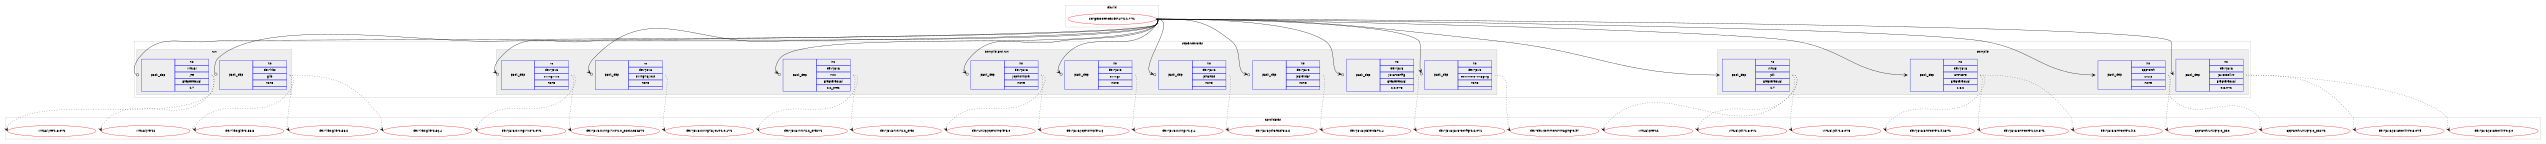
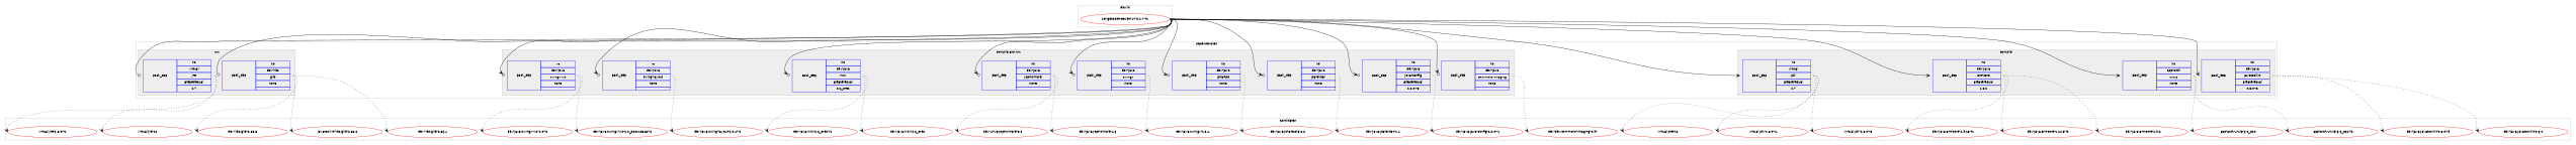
  digraph {
    compound=true
    concentrate=true
    fontname=Helvetica
    fontsize=10
    newrank=true
    rankdir=TB
    ranksep=1.5
    node [color=red fontname=Helvetica fontsize=10]
    edge [arrowhead=vee headport=w style=dotted tailport=e weight=100]
    n1 [label="sci-geosciences/bt747-2.1.7-r1" width=4]
    n2 [color=blue label=<<TABLE BORDER="0" CELLBORDER="1" CELLSPACING="0" CELLPADDING="4" WIDTH="220"><TR><TD ROWSPAN="6" CELLPADDING="30">pack_dep</TD></TR><TR><TD WIDTH="110">no</TD></TR><TR><TD>dev-java</TD></TR><TR><TD>javatoolkit</TD></TR><TR><TD>greaterequal</TD></TR><TR><TD>0.3.0-r2</TD></TR></TABLE>> shape=none]
    n3 [color=blue label=<<TABLE BORDER="0" CELLBORDER="1" CELLSPACING="0" CELLPADDING="4" WIDTH="220"><TR><TD ROWSPAN="6" CELLPADDING="30">pack_dep</TD></TR><TR><TD WIDTH="110">no</TD></TR><TR><TD>app-arch</TD></TR><TR><TD>unzip</TD></TR><TR><TD>none</TD></TR><TR><TD></TD></TR></TABLE>> shape=none]
    n4 [color=blue label=<<TABLE BORDER="0" CELLBORDER="1" CELLSPACING="0" CELLPADDING="4" WIDTH="220"><TR><TD ROWSPAN="6" CELLPADDING="30">pack_dep</TD></TR><TR><TD WIDTH="110">no</TD></TR><TR><TD>dev-java</TD></TR><TR><TD>ant-core</TD></TR><TR><TD>greaterequal</TD></TR><TR><TD>1.8.2</TD></TR></TABLE>> shape=none]
    n5 [color=blue label=<<TABLE BORDER="0" CELLBORDER="1" CELLSPACING="0" CELLPADDING="4" WIDTH="220"><TR><TD ROWSPAN="6" CELLPADDING="30">pack_dep</TD></TR><TR><TD WIDTH="110">no</TD></TR><TR><TD>virtual</TD></TR><TR><TD>jdk</TD></TR><TR><TD>greaterequal</TD></TR><TR><TD>1.7</TD></TR></TABLE>> shape=none]
    n6 [color=blue label=<<TABLE BORDER="0" CELLBORDER="1" CELLSPACING="0" CELLPADDING="4" WIDTH="220"><TR><TD ROWSPAN="6" CELLPADDING="30">pack_dep</TD></TR><TR><TD WIDTH="110">no</TD></TR><TR><TD>dev-java</TD></TR><TR><TD>commons-imaging</TD></TR><TR><TD>none</TD></TR><TR><TD></TD></TR></TABLE>> shape=none]
    n7 [color=blue label=<<TABLE BORDER="0" CELLBORDER="1" CELLSPACING="0" CELLPADDING="4" WIDTH="220"><TR><TD ROWSPAN="6" CELLPADDING="30">pack_dep</TD></TR><TR><TD WIDTH="110">no</TD></TR><TR><TD>dev-java</TD></TR><TR><TD>java-config</TD></TR><TR><TD>greaterequal</TD></TR><TR><TD>2.2.0-r3</TD></TR></TABLE>> shape=none]
    n8 [color=blue label=<<TABLE BORDER="0" CELLBORDER="1" CELLSPACING="0" CELLPADDING="4" WIDTH="220"><TR><TD ROWSPAN="6" CELLPADDING="30">pack_dep</TD></TR><TR><TD WIDTH="110">no</TD></TR><TR><TD>dev-java</TD></TR><TR><TD>jcalendar</TD></TR><TR><TD>none</TD></TR><TR><TD></TD></TR></TABLE>> shape=none]
    n9 [color=blue label=<<TABLE BORDER="0" CELLBORDER="1" CELLSPACING="0" CELLPADDING="4" WIDTH="220"><TR><TD ROWSPAN="6" CELLPADDING="30">pack_dep</TD></TR><TR><TD WIDTH="110">no</TD></TR><TR><TD>dev-java</TD></TR><TR><TD>jchart2d</TD></TR><TR><TD>none</TD></TR><TR><TD></TD></TR></TABLE>> shape=none]
    n10 [color=blue label=<<TABLE BORDER="0" CELLBORDER="1" CELLSPACING="0" CELLPADDING="4" WIDTH="220"><TR><TD ROWSPAN="6" CELLPADDING="30">pack_dep</TD></TR><TR><TD WIDTH="110">no</TD></TR><TR><TD>dev-java</TD></TR><TR><TD>swingx</TD></TR><TR><TD>none</TD></TR><TR><TD></TD></TR></TABLE>> shape=none]
    n11 [color=blue label=<<TABLE BORDER="0" CELLBORDER="1" CELLSPACING="0" CELLPADDING="4" WIDTH="220"><TR><TD ROWSPAN="6" CELLPADDING="30">pack_dep</TD></TR><TR><TD WIDTH="110">no</TD></TR><TR><TD>dev-java</TD></TR><TR><TD>jopt-simple</TD></TR><TR><TD>none</TD></TR><TR><TD></TD></TR></TABLE>> shape=none]
    n12 [color=blue label=<<TABLE BORDER="0" CELLBORDER="1" CELLSPACING="0" CELLPADDING="4" WIDTH="220"><TR><TD ROWSPAN="6" CELLPADDING="30">pack_dep</TD></TR><TR><TD WIDTH="110">no</TD></TR><TR><TD>dev-java</TD></TR><TR><TD>rxtx</TD></TR><TR><TD>greaterequal</TD></TR><TR><TD>2.2_pre2</TD></TR></TABLE>> shape=none]
    n13 [color=blue label=<<TABLE BORDER="0" CELLBORDER="1" CELLSPACING="0" CELLPADDING="4" WIDTH="220"><TR><TD ROWSPAN="6" CELLPADDING="30">pack_dep</TD></TR><TR><TD WIDTH="110">no</TD></TR><TR><TD>dev-java</TD></TR><TR><TD>swing-layout</TD></TR><TR><TD>none</TD></TR><TR><TD></TD></TR></TABLE>> shape=none]
    n14 [color=blue label=<<TABLE BORDER="0" CELLBORDER="1" CELLSPACING="0" CELLPADDING="4" WIDTH="220"><TR><TD ROWSPAN="6" CELLPADDING="30">pack_dep</TD></TR><TR><TD WIDTH="110">no</TD></TR><TR><TD>dev-java</TD></TR><TR><TD>swingx-ws</TD></TR><TR><TD>none</TD></TR><TR><TD></TD></TR></TABLE>> shape=none]
    n15 [color=blue label=<<TABLE BORDER="0" CELLBORDER="1" CELLSPACING="0" CELLPADDING="4" WIDTH="220"><TR><TD ROWSPAN="6" CELLPADDING="30">pack_dep</TD></TR><TR><TD WIDTH="110">no</TD></TR><TR><TD>dev-libs</TD></TR><TR><TD>glib</TD></TR><TR><TD>none</TD></TR><TR><TD></TD></TR></TABLE>> shape=none]
    n16 [color=blue label=<<TABLE BORDER="0" CELLBORDER="1" CELLSPACING="0" CELLPADDING="4" WIDTH="220"><TR><TD ROWSPAN="6" CELLPADDING="30">pack_dep</TD></TR><TR><TD WIDTH="110">no</TD></TR><TR><TD>virtual</TD></TR><TR><TD>jre</TD></TR><TR><TD>greaterequal</TD></TR><TR><TD>1.7</TD></TR></TABLE>> shape=none]
    n17 [label="app-arch/unzip-6.0_p20" width=4]
    n18 [label="app-arch/unzip-6.0_p21-r2" width=4]
    n19 [label="dev-java/ant-core-1.10.5-r1" width=4]
    n20 [label="dev-java/ant-core-1.9.13-r1" width=4]
    n21 [label="dev-java/ant-core-1.9.2" width=4]
    n22 [label="dev-java/javatoolkit-0.3.0-r9" width=4]
    n23 [label="dev-java/javatoolkit-0.6.0" width=4]
    n24 [label="virtual/jdk-1.8.0-r3" width=4]
    n25 [label="virtual/jdk-1.8.0-r4" width=4]
    n26 [label="virtual/pre-11" width=4]
    n27 [label="dev-dev/commons-imaging-0.97" width=4]
    n28 [label="dev-java/java-config-2.2.0-r4" width=4]
    n29 [label="dev-java/jcalendar-1.4" width=4]
    n30 [label="dev-java/jchart2d-3.2.2" width=4]
    n31 [label="dev-java/jopt-simple-4.6" width=4]
    n32 [label="dev-unzip/jopt-simple-5.0" width=4]
    n33 [label="dev-java/rxtx-2.2_pre2" width=4]
    n34 [label="dev-java/rxtx-2.2_pre2-r1" width=4]
    n35 [label="dev-java/swing-layout-1.0.4-r1" width=4]
-   n36 [label="dev-java/swingx-1.6.4" width=4]
+   n36 [label="dev-java/swingx-1.5.4" width=4]
    n37 [label="dev-java/swingx-ws-1.0-r1" width=4]
    n38 [label="dev-java/swingx-ws-1.0_p20110515-r1" width=4]
    n39 [label="dev-libs/glib-2.56.4" width=4]
-   n40 [label="dev-libs/glib-2.58.2" width=4]
+   n40 [label="javatoolkit-libs/glib-2.58.2" width=4]
    n41 [label="dev-libs/glib-2.58.3" width=4]
    n42 [label="virtual/jre-1.8.0-r1" width=4]
    n43 [label="virtual/jre-11" width=4]
    subgraph cluster_1 {
      color=gray
      label=<<i>ebuild</i>>
      rank=same
      n1
    }
    subgraph cluster_2 {
      color=gray
      label=<<i>dependencies</i>>
      subgraph cluster_3 {
        color=gray
        fillcolor="#eeeeee"
        label=<<i>compile</i>>
        style=filled
        subgraph sub_4 {
          color=gray
          fillcolor="#eeeeee"
          label=<<i>compile</i>>
          style=filled
          n2
        }
        subgraph sub_5 {
          color=gray
          fillcolor="#eeeeee"
          label=<<i>compile</i>>
          style=filled
          n3
        }
        subgraph sub_6 {
          color=gray
          fillcolor="#eeeeee"
          label=<<i>compile</i>>
          style=filled
          n4
        }
        subgraph sub_7 {
          color=gray
          fillcolor="#eeeeee"
          label=<<i>compile</i>>
          style=filled
          n5
        }
      }
      subgraph cluster_8 {
        color=gray
        fillcolor="#eeeeee"
        label=<<i>compile and run</i>>
        style=filled
        subgraph sub_9 {
          color=gray
          fillcolor="#eeeeee"
          label=<<i>compile and run</i>>
          style=filled
          n6
        }
        subgraph sub_10 {
          color=gray
          fillcolor="#eeeeee"
          label=<<i>compile and run</i>>
          style=filled
          n7
        }
        subgraph sub_11 {
          color=gray
          fillcolor="#eeeeee"
          label=<<i>compile and run</i>>
          style=filled
          n8
        }
        subgraph sub_12 {
          color=gray
          fillcolor="#eeeeee"
          label=<<i>compile and run</i>>
          style=filled
          n9
        }
        subgraph sub_13 {
          color=gray
          fillcolor="#eeeeee"
          label=<<i>compile and run</i>>
          style=filled
          n10
        }
        subgraph sub_14 {
          color=gray
          fillcolor="#eeeeee"
          label=<<i>compile and run</i>>
          style=filled
          n11
        }
        subgraph sub_15 {
          color=gray
          fillcolor="#eeeeee"
          label=<<i>compile and run</i>>
          style=filled
          n12
        }
        subgraph sub_16 {
          color=gray
          fillcolor="#eeeeee"
          label=<<i>compile and run</i>>
          style=filled
          n13
        }
        subgraph sub_17 {
          color=gray
          fillcolor="#eeeeee"
          label=<<i>compile and run</i>>
          style=filled
          n14
        }
      }
      subgraph cluster_18 {
        color=gray
        fillcolor="#eeeeee"
        label=<<i>run</i>>
        style=filled
        subgraph sub_19 {
          color=gray
          fillcolor="#eeeeee"
          label=<<i>run</i>>
          style=filled
          n15
        }
        subgraph sub_20 {
          color=gray
          fillcolor="#eeeeee"
          label=<<i>run</i>>
          style=filled
          n16
        }
      }
    }
    subgraph cluster_21 {
      color=gray
      label=<<i>candidates</i>>
      rank=same
      subgraph sub_22 {
        color=black
        label=<<i>candidates</i>>
        nodesep=1
        rank=same
        n17
        n18
      }
      subgraph sub_23 {
        color=black
        label=<<i>candidates</i>>
        nodesep=1
        rank=same
        n19
        n20
        n21
      }
      subgraph sub_24 {
        color=black
        label=<<i>candidates</i>>
        nodesep=1
        rank=same
        n22
        n23
      }
      subgraph sub_25 {
        color=black
        label=<<i>candidates</i>>
        nodesep=1
        rank=same
        n24
        n25
        n26
      }
      subgraph sub_26 {
        color=black
        label=<<i>candidates</i>>
        nodesep=1
        rank=same
        n27
      }
      subgraph sub_27 {
        color=black
        label=<<i>candidates</i>>
        nodesep=1
        rank=same
        n28
      }
      subgraph sub_28 {
        color=black
        label=<<i>candidates</i>>
        nodesep=1
        rank=same
        n29
      }
      subgraph sub_29 {
        color=black
        label=<<i>candidates</i>>
        nodesep=1
        rank=same
        n30
      }
      subgraph sub_30 {
        color=black
        label=<<i>candidates</i>>
        nodesep=1
        rank=same
        n31
        n32
      }
      subgraph sub_31 {
        color=black
        label=<<i>candidates</i>>
        nodesep=1
        rank=same
        n33
        n34
      }
      subgraph sub_32 {
        color=black
        label=<<i>candidates</i>>
        nodesep=1
        rank=same
        n35
      }
      subgraph sub_33 {
        color=black
        label=<<i>candidates</i>>
        nodesep=1
        rank=same
        n36
      }
      subgraph sub_34 {
        color=black
        label=<<i>candidates</i>>
        nodesep=1
        rank=same
        n37
        n38
      }
      subgraph sub_35 {
        color=black
        label=<<i>candidates</i>>
        nodesep=1
        rank=same
        n39
        n40
        n41
      }
      subgraph sub_36 {
        color=black
        label=<<i>candidates</i>>
        nodesep=1
        rank=same
        n42
        n43
      }
    }
    n1 -> n2 [style=solid weight=20]
    n1 -> n3 [style=solid weight=20]
    n1 -> n4 [style=solid weight=20]
    n1 -> n5 [style=solid weight=20]
    n1 -> n6 [arrowhead=odotvee style=solid weight=20]
    n1 -> n7 [arrowhead=odotvee style=solid weight=20]
    n1 -> n8 [arrowhead=odotvee style=solid weight=20]
    n1 -> n9 [arrowhead=odotvee style=solid weight=20]
    n1 -> n10 [arrowhead=odotvee style=solid weight=20]
    n1 -> n11 [arrowhead=odotvee style=solid weight=20]
    n1 -> n12 [arrowhead=odotvee style=solid weight=20]
    n1 -> n13 [arrowhead=odotvee style=solid weight=20]
    n1 -> n14 [arrowhead=odotvee style=solid weight=20]
    n1 -> n15 [arrowhead=odot style=solid weight=20]
    n1 -> n16 [arrowhead=odot style=solid weight=20]
    n2 -> n22
    n2 -> n23
    n3 -> n17
    n3 -> n18
    n4 -> n19
    n4 -> n20
    n4 -> n21
    n5 -> n24
    n5 -> n25
    n5 -> n26
    n6 -> n27
    n7 -> n28
    n8 -> n29
    n9 -> n30
    n10 -> n36
    n11 -> n31
    n11 -> n32
    n12 -> n33
    n12 -> n34
    n13 -> n35
    n14 -> n37
    n14 -> n38
    n15 -> n39
    n15 -> n40
    n15 -> n41
    n16 -> n42
    n16 -> n43
  }
